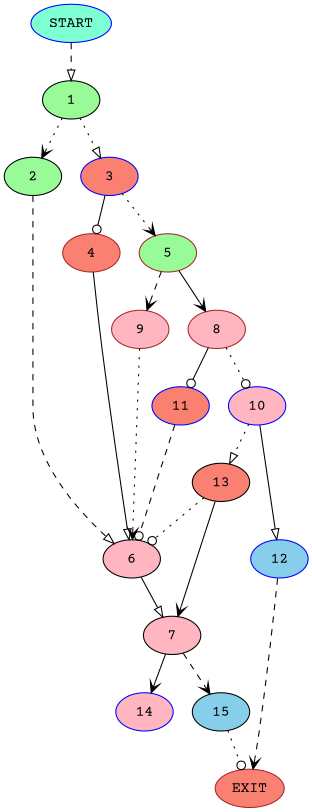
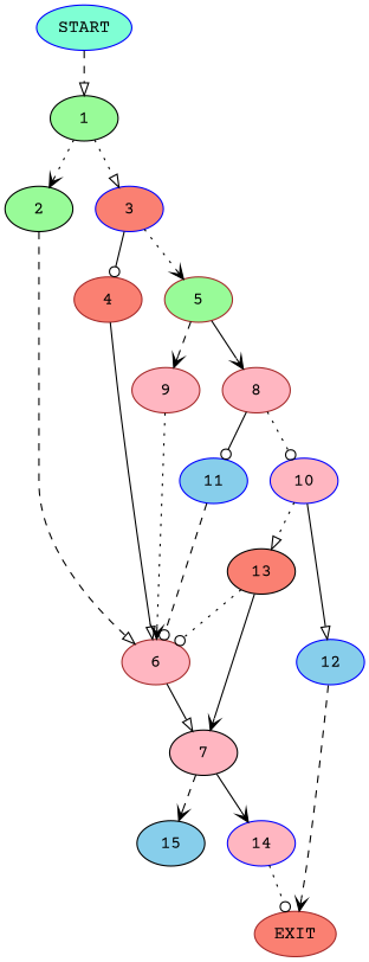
  digraph {
    fontname="Courier Prime"
    node [color=blue fillcolor=lightpink fontname="Courier Prime" style=filled]
    edge [arrowhead=vee fontname="Courier Prime" style=dotted]
    n1 [fillcolor=aquamarine label=START]
    1 [color=black fillcolor=palegreen]
    2 [color=black fillcolor=palegreen]
    3 [fillcolor=salmon]
    n5 [color=brown fillcolor=salmon label=EXIT]
-   6 [color=black]
+   6 [color=brown]
    4 [color=brown fillcolor=salmon]
    5 [color=brown fillcolor=palegreen]
    7 [color=black]
    8 [color=brown]
    9 [color=brown]
    10
-   11 [fillcolor=salmon]
+   11 [fillcolor=skyblue]
    14
    15 [color=black fillcolor=skyblue]
    12 [fillcolor=skyblue]
    13 [color=black fillcolor=salmon]
    n1 -> 1 [arrowhead=onormal style=dashed]
    1 -> 2
    1 -> 3 [arrowhead=onormal]
    2 -> 6 [arrowhead=onormal style=dashed]
    3 -> 4 [arrowhead=odot style=solid]
    3 -> 5
    6 -> 7 [arrowhead=onormal style=solid]
    4 -> 6 [arrowhead=onormal style=solid]
    5 -> 8 [style=solid]
    5 -> 9 [style=dashed]
    7 -> 14 [style=solid]
    7 -> 15 [style=dashed]
    8 -> 10 [arrowhead=odot]
    8 -> 11 [arrowhead=odot style=solid]
    9 -> 6
    10 -> 12 [arrowhead=onormal style=solid]
    10 -> 13 [arrowhead=onormal]
    11 -> 6 [arrowhead=odot style=dashed]
-   15 -> n5 [arrowhead=odot]
+   14 -> n5 [arrowhead=odot]
    12 -> n5 [style=dashed]
    13 -> 6 [arrowhead=odot]
    13 -> 7 [style=solid]
  }
